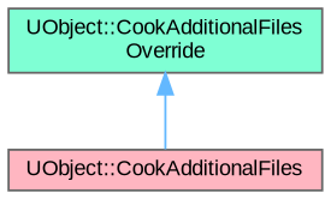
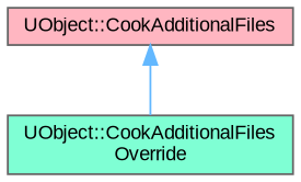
  digraph {
    rankdir=TB
    fontname="Liberation Sans"
    node [fontname="Liberation Sans" fontsize=10 shape=box style=filled]
    n1 [color=gray40 fillcolor=aquamarine fontcolor=black height=0.2 label="UObject::CookAdditionalFiles\lOverride" width=0.4]
    n2 [color=grey40 fillcolor=lightpink height=0.2 label="UObject::CookAdditionalFiles" width=0.4]
-   n1 -> n2 [color=steelblue1 dir=back fontname="Liberation Sans" fontsize=10 labelfontname=Helvetica labelfontsize=10 style=solid]
+   n2 -> n1 [color=steelblue1 dir=back fontname="Liberation Sans" fontsize=10 labelfontname=Helvetica labelfontsize=10 style=solid]
  }
